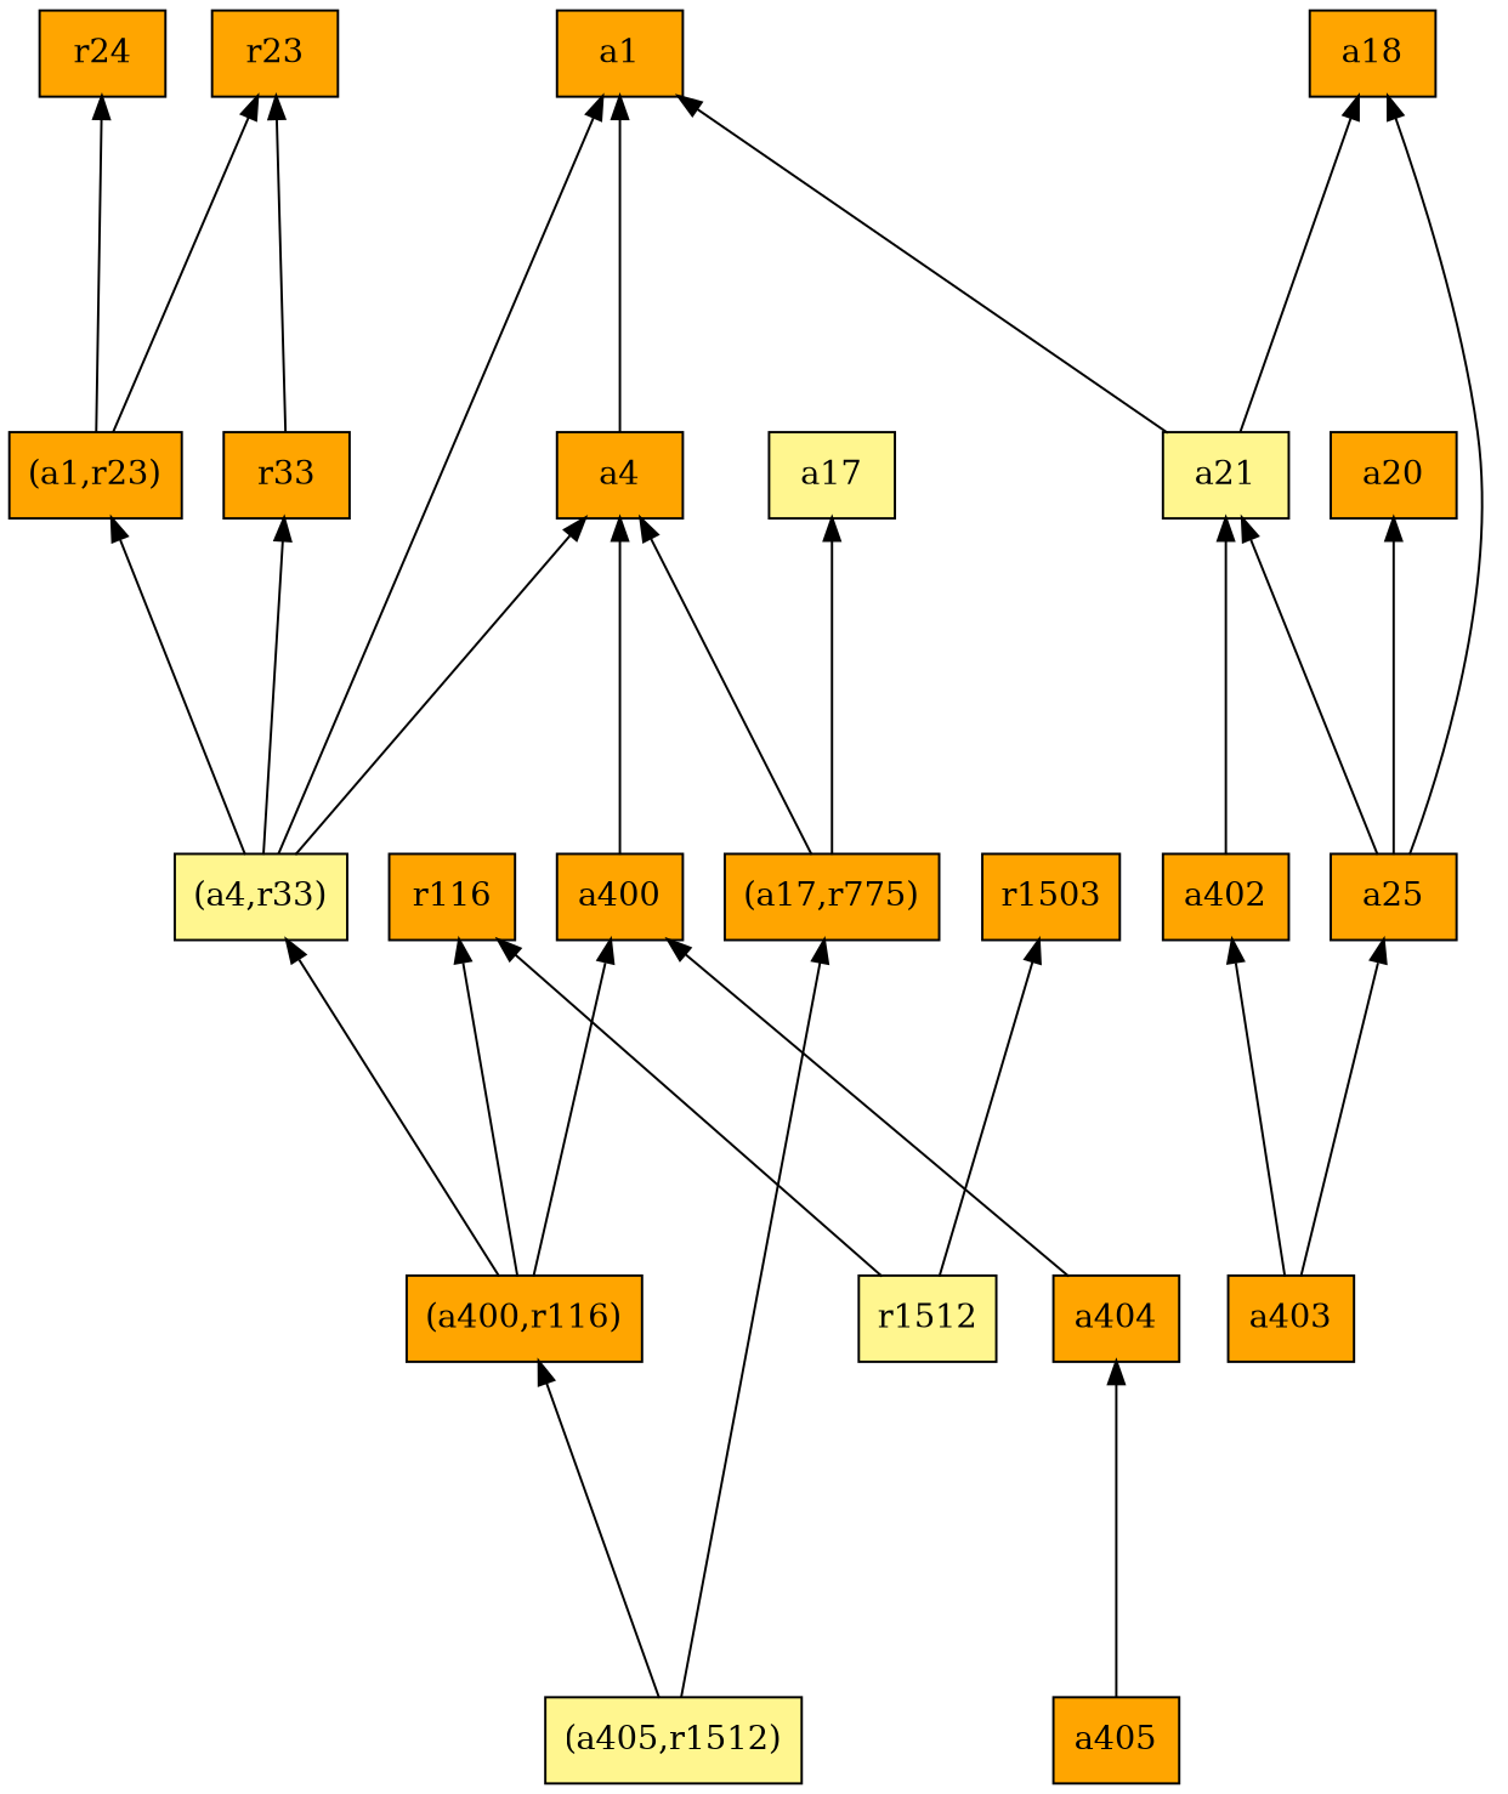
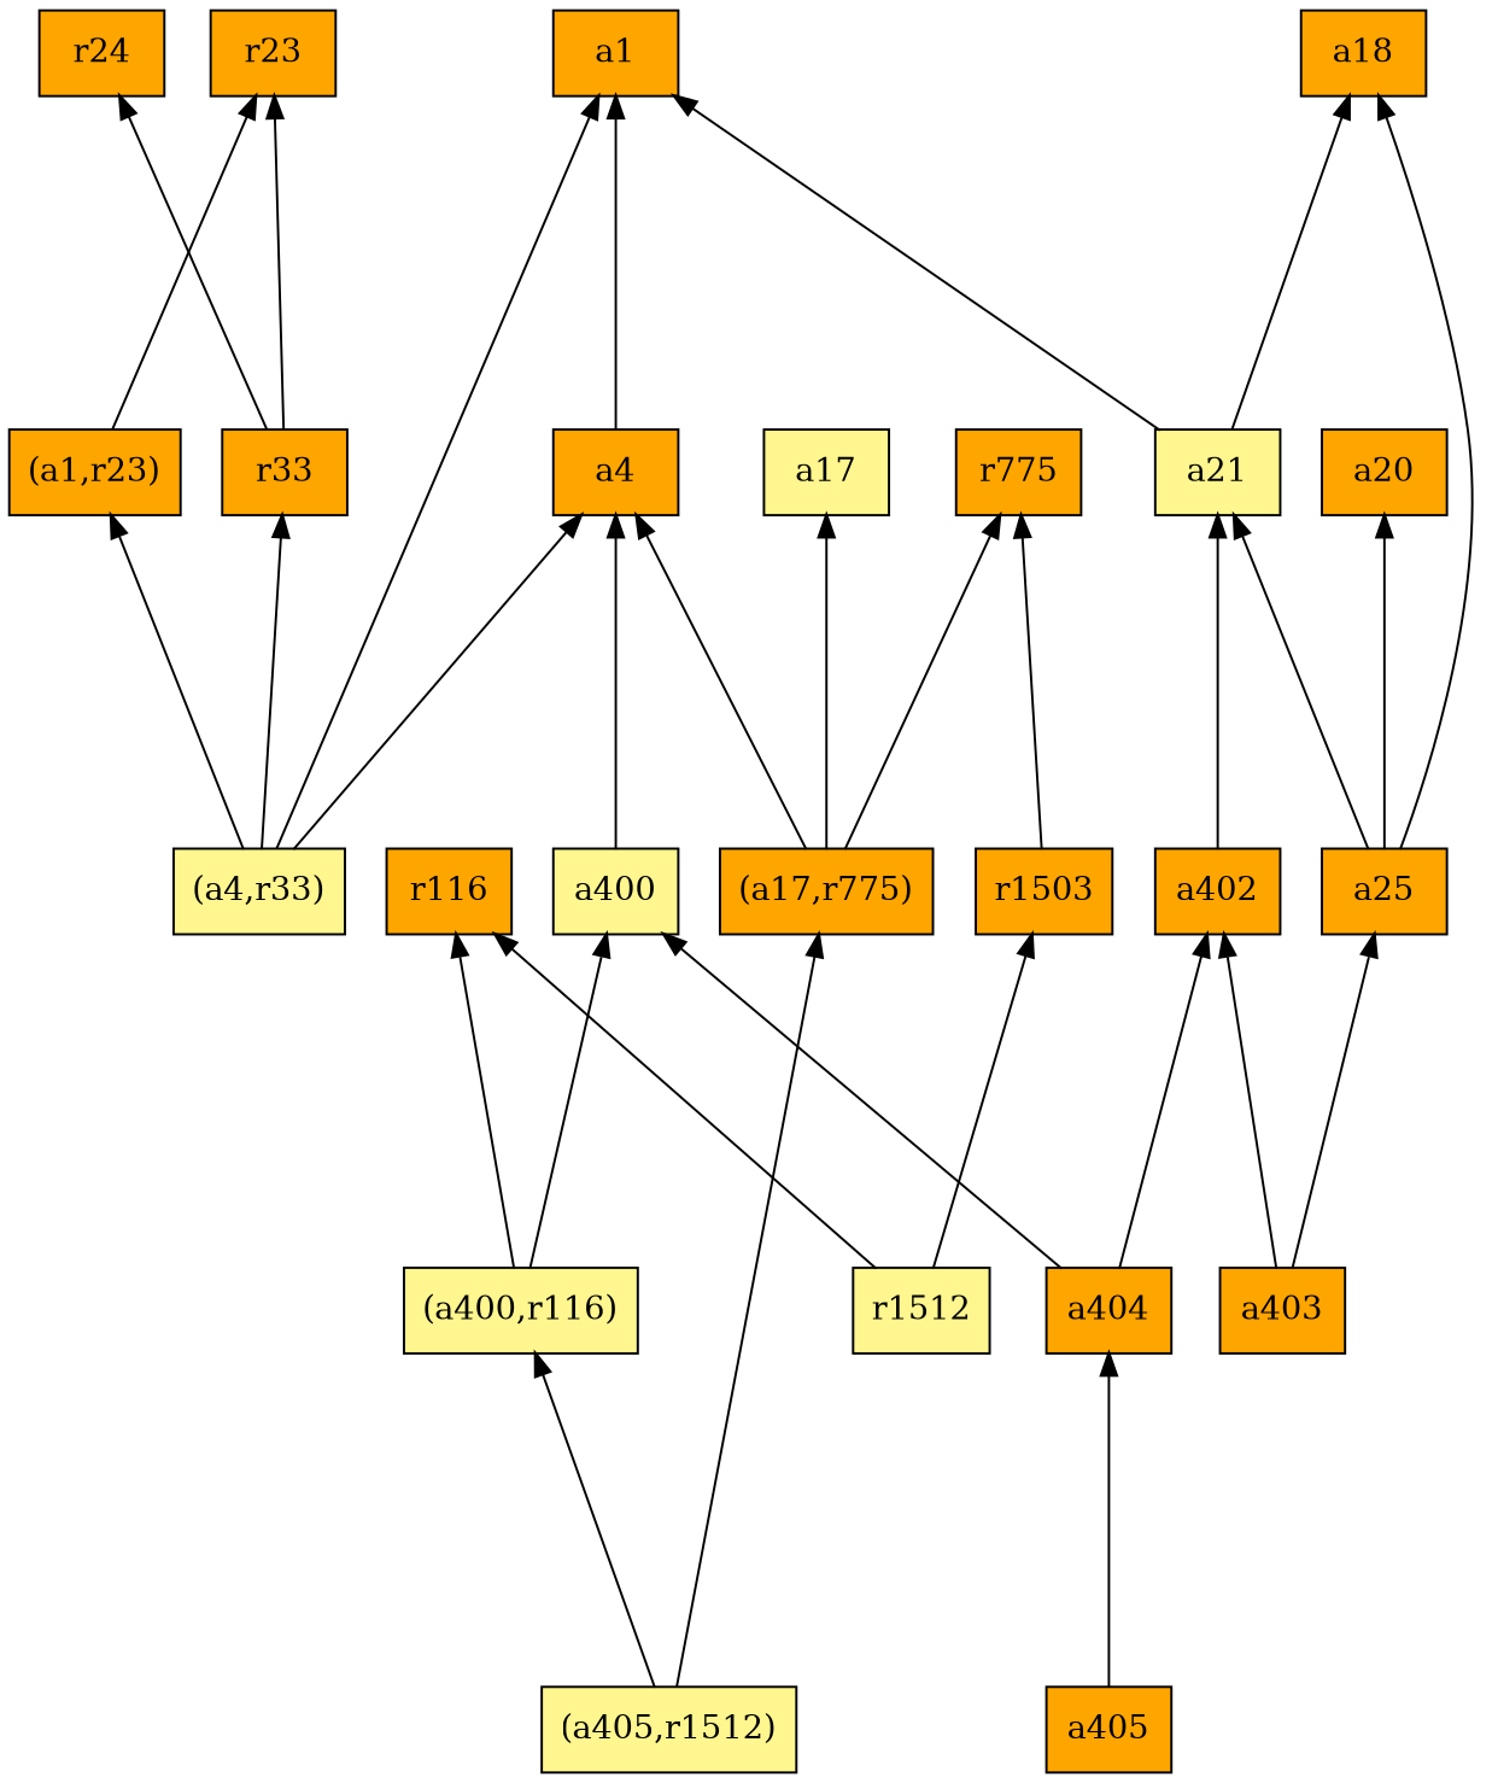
  digraph {
    rankdir=BT
    ranksep=2.0
    node [fillcolor=orange shape=record style=filled]
    n1 [fillcolor=khaki1 label="{(a4,r33)}"]
    n2 [label="{(a1,r23)}"]
    n3 [label="{a4}"]
    n4 [label="{r33}"]
    n5 [label="{a1}"]
    n6 [label="{r23}"]
    n7 [label="{r24}"]
    n8 [fillcolor=khaki1 label="{a17}"]
    n9 [label="{a25}"]
    n10 [fillcolor=khaki1 label="{a21}"]
    n11 [label="{a20}"]
    n12 [label="{a18}"]
    n13 [label="{a402}"]
    n14 [label="{(a17,r775)}"]
+   n15 [label="{r775}"]
    n16 [label="{a405}"]
    n17 [label="{a404}"]
    n18 [label="{a403}"]
-   n19 [label="{a400}"]
+   n19 [fillcolor=khaki1 label="{a400}"]
    n20 [label="{r116}"]
    n21 [fillcolor=khaki1 label="{r1512}"]
    n22 [label="{r1503}"]
    n23 [fillcolor=khaki1 label="{(a405,r1512)}"]
-   n24 [label="{(a400,r116)}"]
+   n24 [fillcolor=khaki1 label="{(a400,r116)}"]
    n1 -> n2
    n1 -> n3
    n1 -> n4
    n1 -> n5
    n2 -> n6
    n3 -> n5
    n4 -> n6
-   n2 -> n7
+   n4 -> n7
    n9 -> n10
    n9 -> n11
    n9 -> n12
    n10 -> n5
    n10 -> n12
    n13 -> n10
    n14 -> n3
    n14 -> n8
+   n14 -> n15
    n16 -> n17
+   n17 -> n13
    n17 -> n19
    n18 -> n9
    n18 -> n13
    n19 -> n3
    n21 -> n20
    n21 -> n22
+   n22 -> n15
    n23 -> n14
    n23 -> n24
-   n24 -> n1
    n24 -> n19
    n24 -> n20
  }
